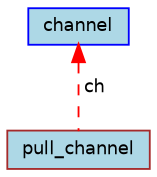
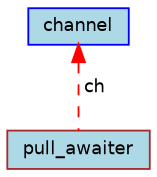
  digraph {
    node [fillcolor=lightblue fontname=Helvetica fontsize=10 shape=record style=filled]
-   n1 [color=brown fontcolor=black height=0.2 label=pull_channel width=0.4]
+   n1 [color=brown fontcolor=black height=0.2 label=pull_awaiter width=0.4]
    n2 [color=blue height=0.2 label=channel width=0.4]
    n2 -> n1 [color=red dir=back fontname=Helvetica fontsize=10 label=" ch" labelfontname=Helvetica labelfontsize=10 style=dashed]
  }
